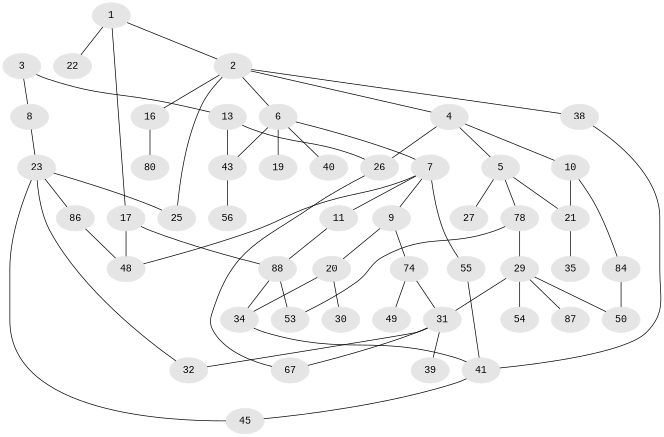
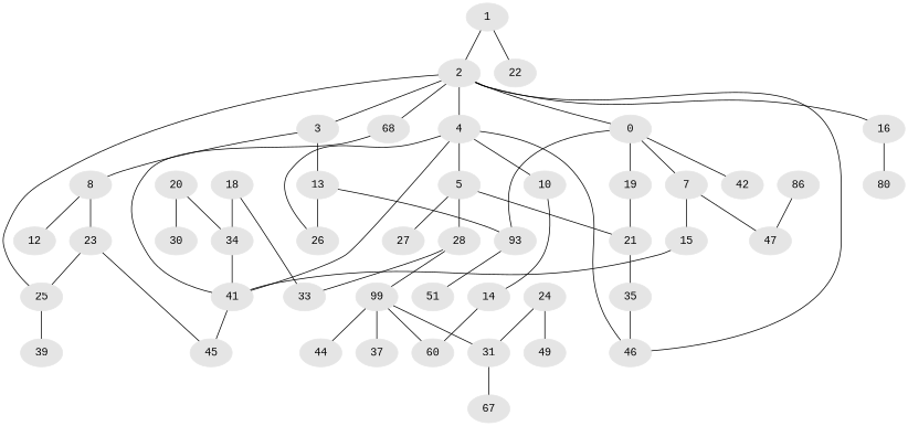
  graph {
    fontname="Liberation Mono"
    node [color=gray90 fontname="Liberation Mono" style=filled]
    edge [fontname="Liberation Mono"]
    1
    2
-   17
    22
    3
    4
-   6
+   6 [label=0]
    16
    25
-   38
-   48
-   18 [label=88]
+   38 [label=68]
+   46
+   48 [label=47]
+   18
    8
    13
    5
    10
    26
    41
    7
    19
-   42 [label=40]
-   43
+   42
+   43 [label=93]
    n24 [label=80]
+   12
    23
    21
    27
-   28 [label=78]
-   14 [label=84]
+   28
+   14
    n31 [label=67]
    45
    35
-   33 [label=53]
-   29
-   9
-   11
-   15 [label=55]
-   51 [label=56]
+   33
+   29 [label=99]
+   15
+   51
    20
-   24 [label=74]
-   32
+   24
    n43 [label=86]
    34
    30
    31
    49
-   50
+   50 [label=60]
    39
-   37 [label=87]
-   44 [label=54]
+   37
+   44
    1 -- 2
-   1 -- 17
    1 -- 22
+   2 -- 3
    2 -- 4
    2 -- 6
    2 -- 16
    2 -- 25
    2 -- 38
-   17 -- 48
-   17 -- 18
+   2 -- 46
    3 -- 8
    3 -- 13
+   4 -- 46
    4 -- 5
    4 -- 10
    4 -- 26
+   4 -- 41
    6 -- 7
    6 -- 19
    6 -- 42
    6 -- 43
    16 -- n24
    38 -- 41
    18 -- 33
    18 -- 34
+   8 -- 12
    8 -- 23
    13 -- 26
    13 -- 43
    5 -- 21
    5 -- 27
    5 -- 28
    10 -- 14
-   26 -- n31
    41 -- 45
    7 -- 48
-   7 -- 9
-   7 -- 11
    7 -- 15
-   10 -- 21
+   19 -- 21
    43 -- 51
    23 -- 25
    23 -- 45
-   23 -- 32
-   23 -- n43
    21 -- 35
    28 -- 33
    28 -- 29
    14 -- 50
+   35 -- 46
    29 -- 31
    29 -- 50
    29 -- 37
    29 -- 44
-   9 -- 20
-   9 -- 24
-   11 -- 18
    15 -- 41
    20 -- 34
    20 -- 30
    24 -- 31
    24 -- 49
    n43 -- 48
    34 -- 41
    31 -- n31
-   31 -- 32
-   31 -- 39
+   25 -- 39
  }
